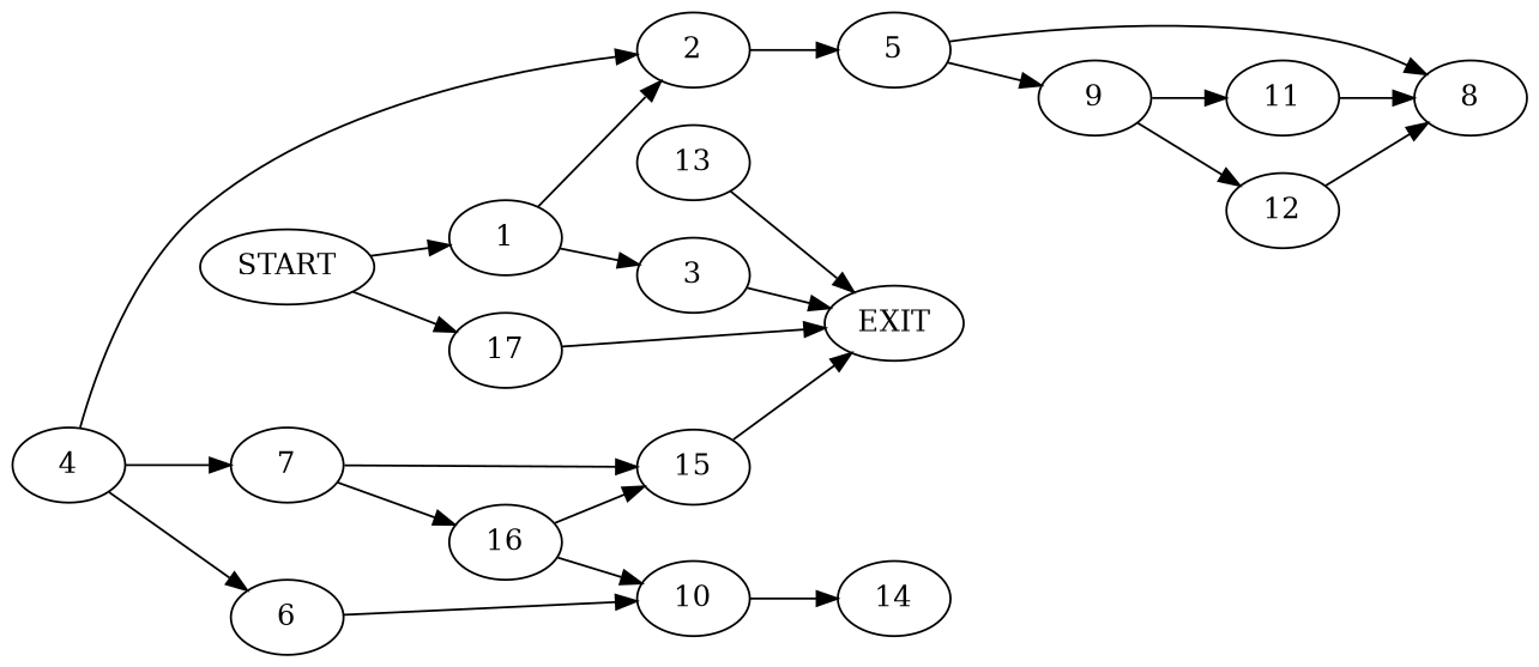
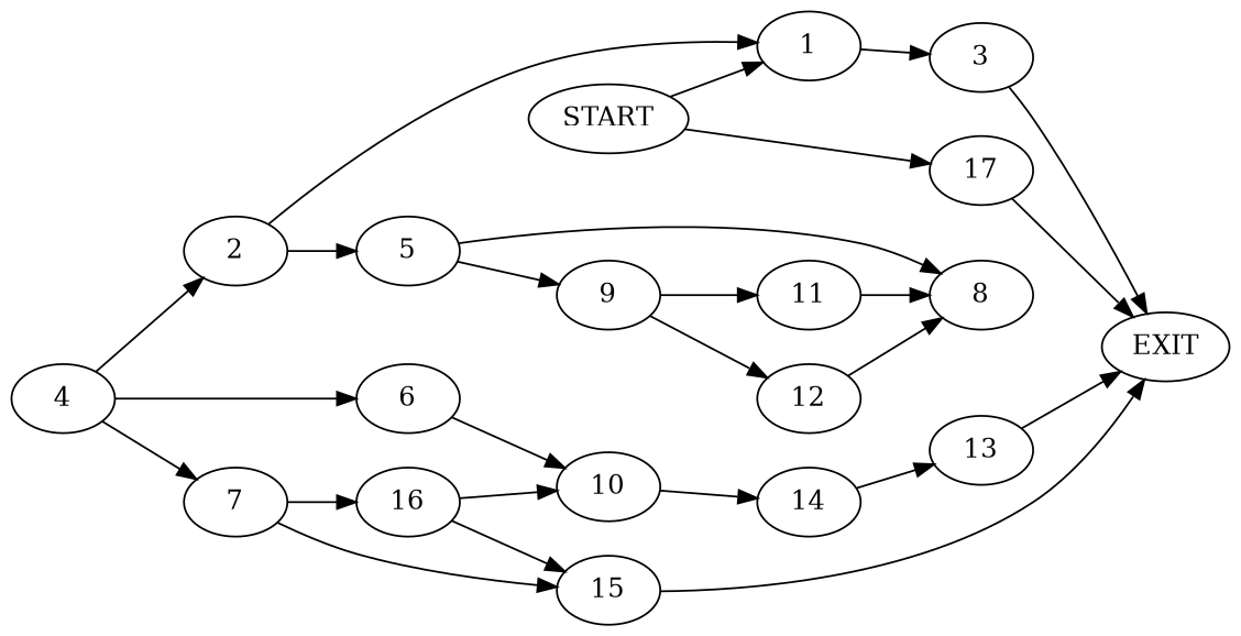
  digraph {
    rankdir=LR
    n1 [label=START]
    1
    17
    2
    3
    n6 [label=EXIT]
    5
    4
    6
    7
    8
    9
    10
    15
    16
    11
    12
    14
    13
    n1 -> 1
    n1 -> 17
-   1 -> 2
+   2 -> 1
    1 -> 3
    17 -> n6
    2 -> 5
    3 -> n6
    5 -> 8
    5 -> 9
    4 -> 2
    4 -> 6
    4 -> 7
    6 -> 10
    7 -> 15
    7 -> 16
    9 -> 11
    9 -> 12
    10 -> 14
    15 -> n6
    16 -> 10
    16 -> 15
    11 -> 8
    12 -> 8
+   14 -> 13
    13 -> n6
  }
